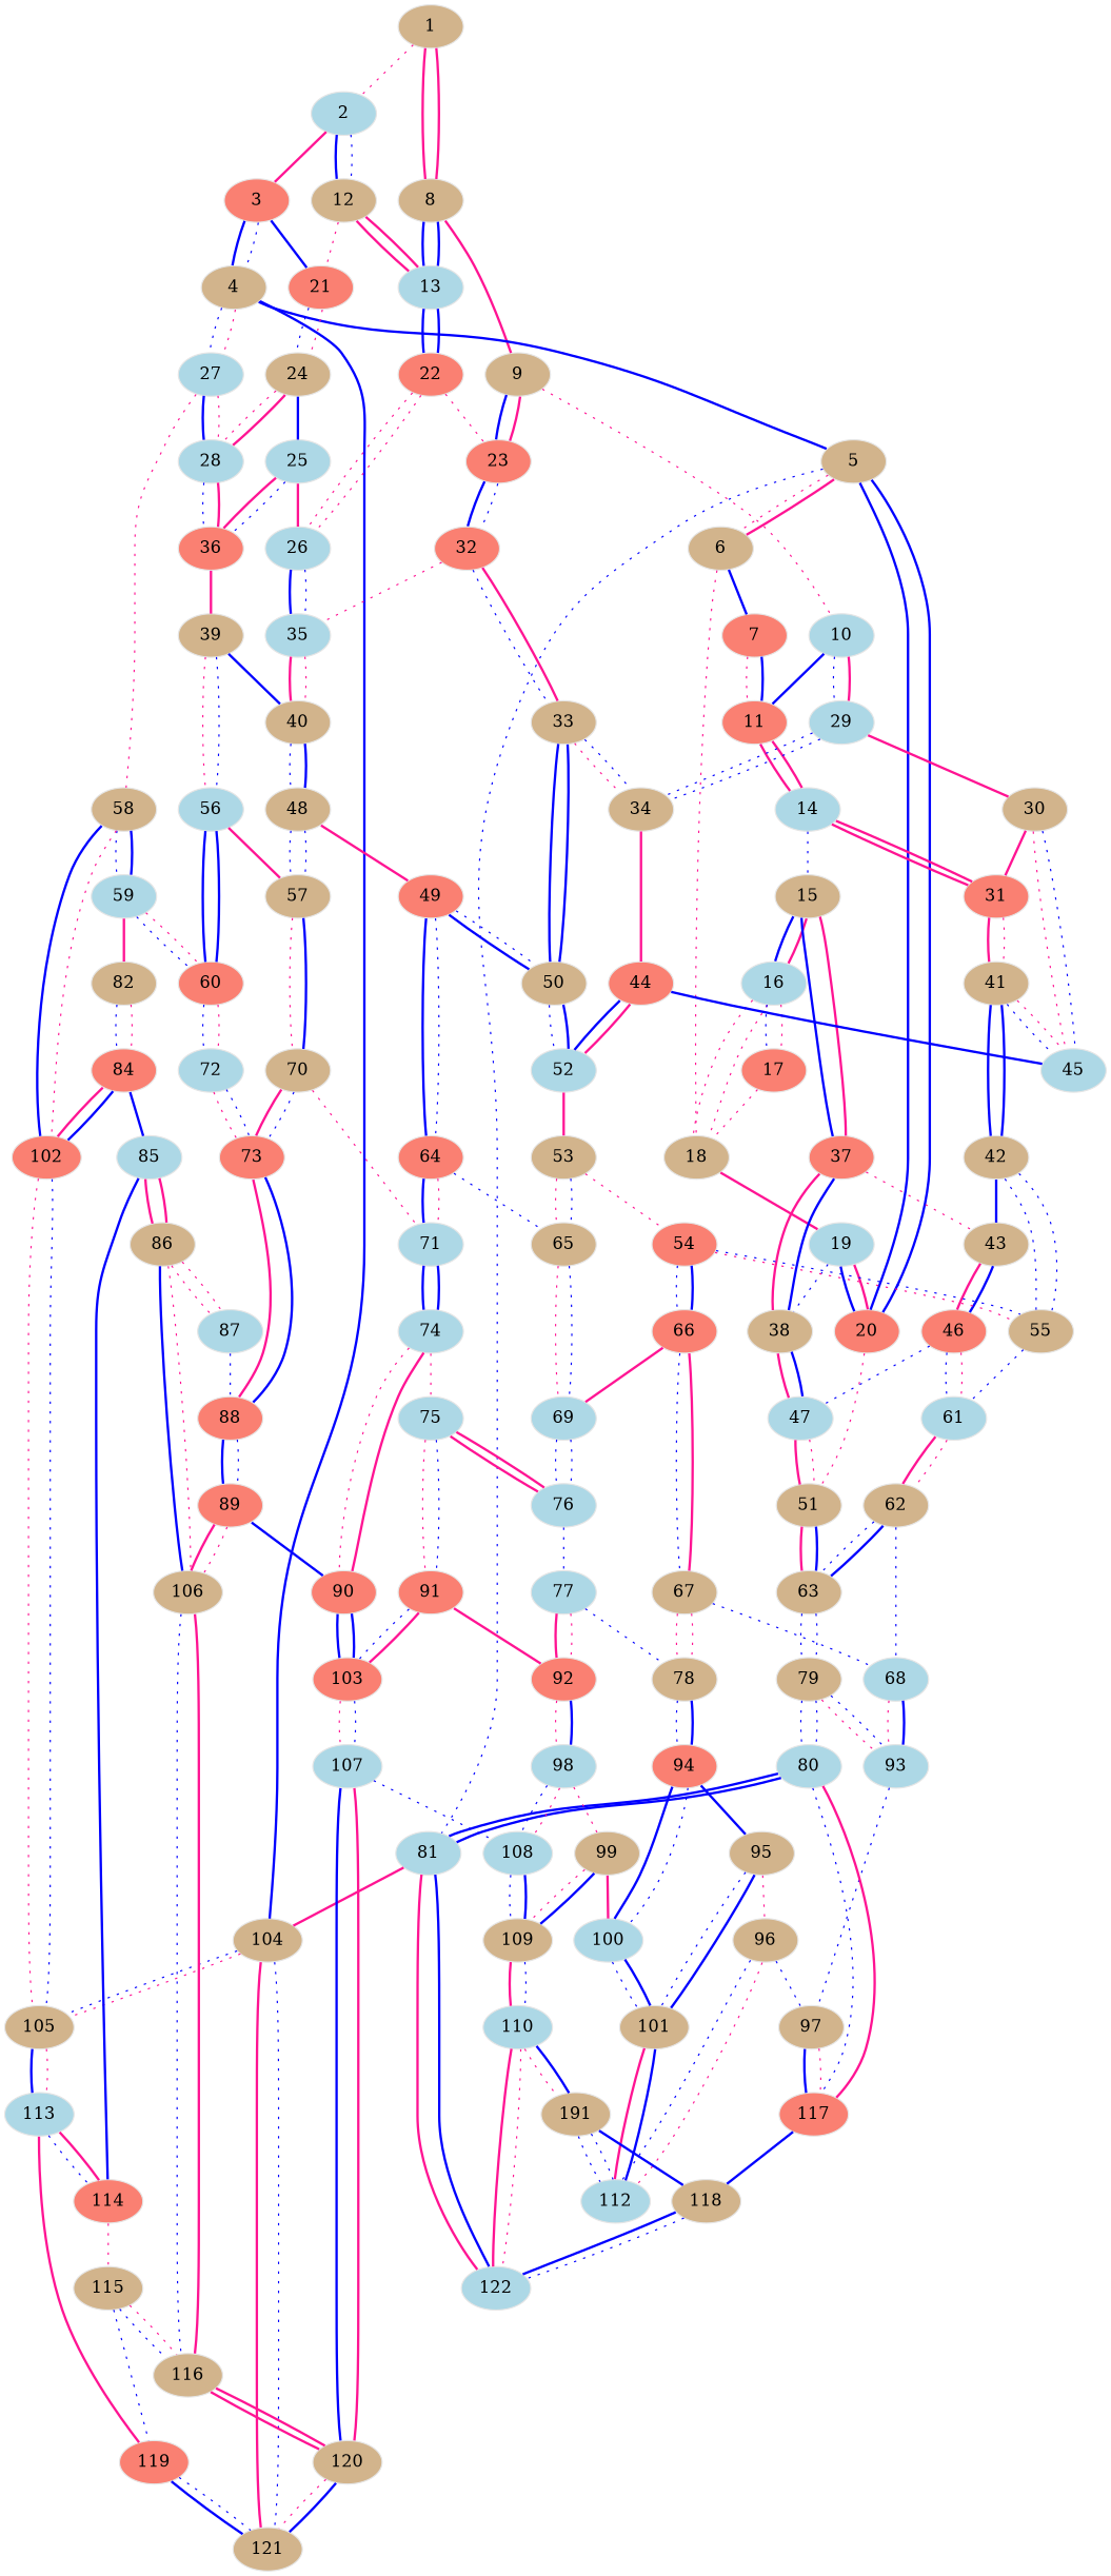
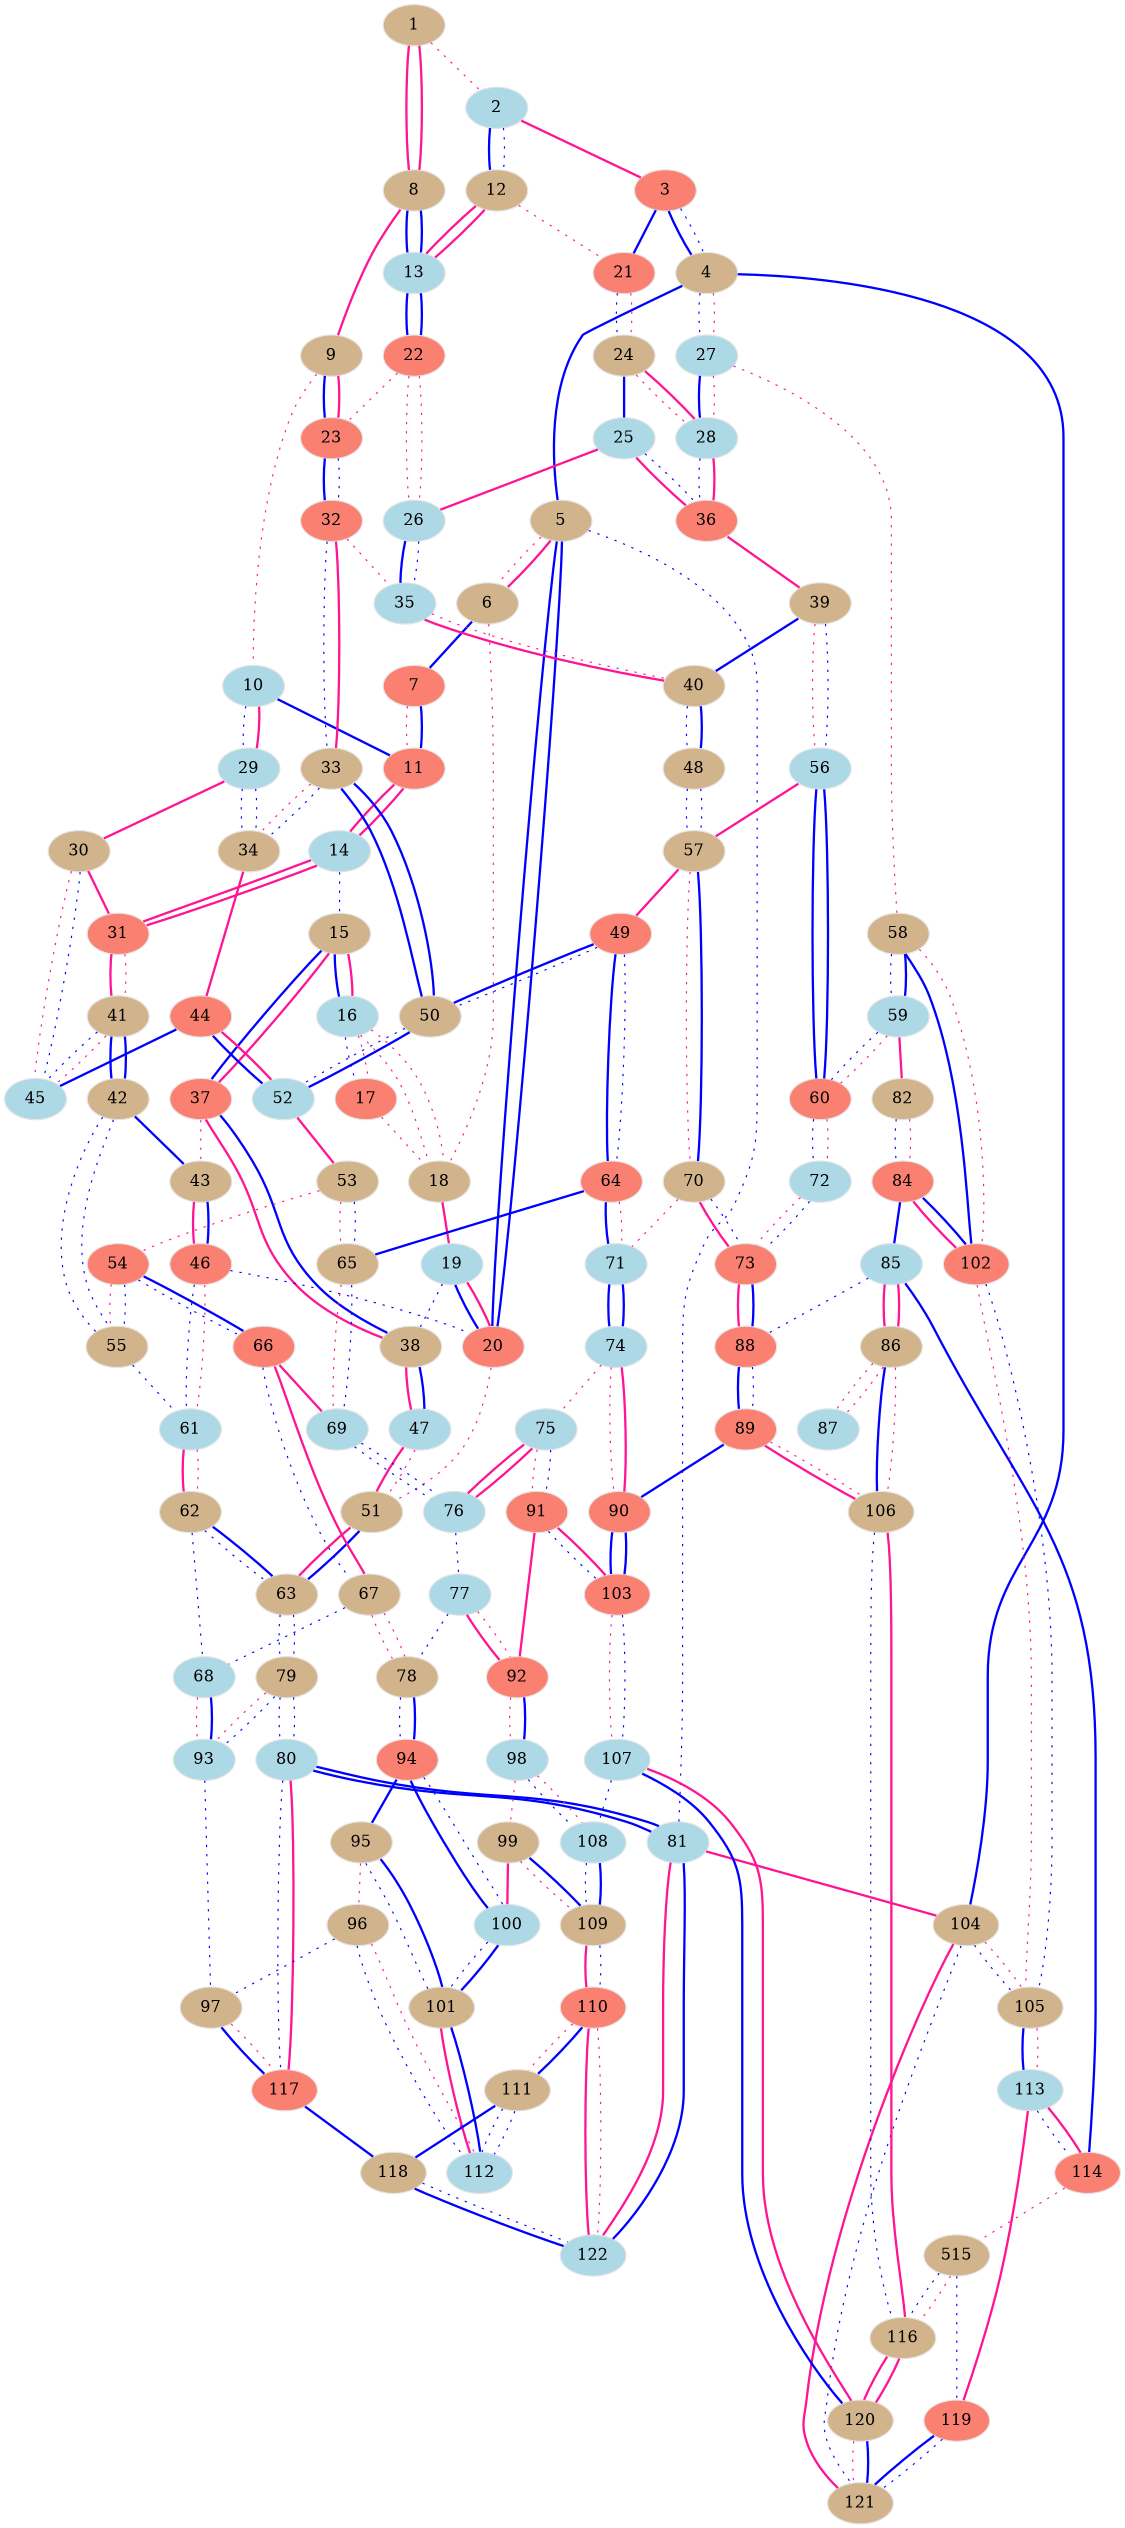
  graph {
    node [color=gray90 fillcolor=tan style=filled]
    edge [color=blue style=dotted]
    2 [fillcolor=lightblue]
    1
    8
    3 [fillcolor=salmon]
    12
    9
    13 [fillcolor=lightblue]
    4
    21 [fillcolor=salmon]
    5
    27 [fillcolor=lightblue]
    104
    24
    6
    20 [fillcolor=salmon]
    81 [fillcolor=lightblue]
    28 [fillcolor=lightblue]
    58
    105
    121
    7 [fillcolor=salmon]
    18
    51
    122 [fillcolor=lightblue]
    11 [fillcolor=salmon]
    17 [fillcolor=salmon]
    14 [fillcolor=lightblue]
    10 [fillcolor=lightblue]
    23 [fillcolor=salmon]
    22 [fillcolor=salmon]
    29 [fillcolor=lightblue]
    32 [fillcolor=salmon]
    30
    34
    15
    31 [fillcolor=salmon]
    26 [fillcolor=lightblue]
    16 [fillcolor=lightblue]
    37 [fillcolor=salmon]
    41
    38
    43
    19 [fillcolor=lightblue]
    47 [fillcolor=lightblue]
    63
    25 [fillcolor=lightblue]
    35 [fillcolor=lightblue]
    33
    36 [fillcolor=salmon]
    39
    40
    59 [fillcolor=lightblue]
    102 [fillcolor=salmon]
    45 [fillcolor=lightblue]
    44 [fillcolor=salmon]
    42
    50
    52 [fillcolor=lightblue]
    48
    56 [fillcolor=lightblue]
    46 [fillcolor=salmon]
    57
    60 [fillcolor=salmon]
    49 [fillcolor=salmon]
    55
    61 [fillcolor=lightblue]
    53
    62
    64 [fillcolor=salmon]
    70
    65
    71 [fillcolor=lightblue]
    79
    54 [fillcolor=salmon]
    66 [fillcolor=salmon]
    69 [fillcolor=lightblue]
    67
    72 [fillcolor=lightblue]
    73 [fillcolor=salmon]
    82
    84 [fillcolor=salmon]
    68 [fillcolor=lightblue]
    93 [fillcolor=lightblue]
    80 [fillcolor=lightblue]
    74 [fillcolor=lightblue]
    76 [fillcolor=lightblue]
    78
    94 [fillcolor=salmon]
    97
    77 [fillcolor=lightblue]
    88 [fillcolor=salmon]
    75 [fillcolor=lightblue]
    90 [fillcolor=salmon]
    89 [fillcolor=salmon]
    91 [fillcolor=salmon]
    103 [fillcolor=salmon]
    92 [fillcolor=salmon]
    98 [fillcolor=lightblue]
    95
    100 [fillcolor=lightblue]
    117 [fillcolor=salmon]
    118
    85 [fillcolor=lightblue]
    87 [fillcolor=lightblue]
    86
    114 [fillcolor=salmon]
    106
-   115
+   115 [label=515]
    116
    107 [fillcolor=lightblue]
    99
    108 [fillcolor=lightblue]
    96
    101
    112 [fillcolor=lightblue]
    109
-   110 [fillcolor=lightblue]
+   110 [fillcolor=salmon]
    113 [fillcolor=lightblue]
    120
    119 [fillcolor=salmon]
-   111 [label=191]
+   111
    2 -- 3 [color=deeppink style=bold]
    2 -- 12 [style=bold]
    2 -- 12
    1 -- 2 [color=deeppink]
    1 -- 8 [color=deeppink style=bold]
    1 -- 8 [color=deeppink style=bold]
    8 -- 9 [color=deeppink style=bold]
    8 -- 13 [style=bold]
    8 -- 13 [style=bold]
    3 -- 4 [style=bold]
    3 -- 4
    3 -- 21 [style=bold]
    12 -- 13 [color=deeppink style=bold]
    12 -- 13 [color=deeppink style=bold]
    12 -- 21 [color=deeppink]
    9 -- 10 [color=deeppink]
    9 -- 23 [style=bold]
    9 -- 23 [color=deeppink style=bold]
    13 -- 22 [style=bold]
    13 -- 22 [style=bold]
    4 -- 5 [style=bold]
    4 -- 27
    4 -- 27 [color=deeppink]
    4 -- 104 [style=bold]
    21 -- 24
    21 -- 24 [color=deeppink]
    5 -- 6 [color=deeppink]
    5 -- 6 [color=deeppink style=bold]
    5 -- 20 [style=bold]
    5 -- 20 [style=bold]
    5 -- 81
    27 -- 28 [style=bold]
    27 -- 28 [color=deeppink]
    27 -- 58 [color=deeppink]
    104 -- 105
    104 -- 105 [color=deeppink]
    104 -- 121 [color=deeppink style=bold]
    104 -- 121
    24 -- 28 [color=deeppink]
    24 -- 28 [color=deeppink style=bold]
    24 -- 25 [style=bold]
    6 -- 7 [style=bold]
    6 -- 18 [color=deeppink]
    20 -- 51 [color=deeppink]
    81 -- 104 [color=deeppink style=bold]
    81 -- 122 [color=deeppink style=bold]
    81 -- 122 [style=bold]
    28 -- 36
    28 -- 36 [color=deeppink style=bold]
    58 -- 59
    58 -- 59 [style=bold]
    58 -- 102 [style=bold]
    58 -- 102 [color=deeppink]
    105 -- 113 [style=bold]
    105 -- 113 [color=deeppink]
    7 -- 11 [color=deeppink]
    7 -- 11 [style=bold]
    18 -- 19 [color=deeppink style=bold]
    51 -- 63 [color=deeppink style=bold]
    51 -- 63 [style=bold]
    11 -- 14 [color=deeppink style=bold]
    11 -- 14 [color=deeppink style=bold]
    17 -- 18 [color=deeppink]
    14 -- 15
    14 -- 31 [color=deeppink style=bold]
    14 -- 31 [color=deeppink style=bold]
    10 -- 11 [style=bold]
    10 -- 29
    10 -- 29 [color=deeppink style=bold]
    23 -- 32 [style=bold]
    23 -- 32
    22 -- 23 [color=deeppink]
    22 -- 26 [color=deeppink]
    22 -- 26 [color=deeppink]
    29 -- 30 [color=deeppink style=bold]
    29 -- 34
    29 -- 34
    32 -- 35 [color=deeppink]
    32 -- 33
    32 -- 33 [color=deeppink style=bold]
    30 -- 31 [color=deeppink style=bold]
    30 -- 45 [color=deeppink]
    30 -- 45
    34 -- 44 [color=deeppink style=bold]
    15 -- 16 [style=bold]
    15 -- 16 [color=deeppink style=bold]
    15 -- 37 [style=bold]
    15 -- 37 [color=deeppink style=bold]
    31 -- 41 [color=deeppink style=bold]
    31 -- 41 [color=deeppink]
    26 -- 35 [style=bold]
    26 -- 35
    16 -- 18 [color=deeppink]
    16 -- 18 [color=deeppink]
    16 -- 17
    16 -- 17 [color=deeppink]
    37 -- 38 [color=deeppink style=bold]
    37 -- 38 [style=bold]
    37 -- 43 [color=deeppink]
    41 -- 45
    41 -- 45 [color=deeppink]
    41 -- 42 [style=bold]
    41 -- 42 [style=bold]
    38 -- 47 [color=deeppink style=bold]
    38 -- 47 [style=bold]
    43 -- 46 [color=deeppink style=bold]
    43 -- 46 [style=bold]
    19 -- 20 [style=bold]
    19 -- 20 [color=deeppink style=bold]
    19 -- 38
    47 -- 51 [color=deeppink style=bold]
    47 -- 51 [color=deeppink]
    63 -- 79
    63 -- 79
    25 -- 26 [color=deeppink style=bold]
    25 -- 36 [color=deeppink style=bold]
    25 -- 36
    35 -- 40 [color=deeppink style=bold]
    35 -- 40 [color=deeppink]
    33 -- 34 [color=deeppink]
    33 -- 34
    33 -- 50 [style=bold]
    33 -- 50 [style=bold]
    36 -- 39 [color=deeppink style=bold]
    39 -- 40 [style=bold]
    39 -- 56 [color=deeppink]
    39 -- 56
    40 -- 48
    40 -- 48 [style=bold]
    59 -- 60
    59 -- 60 [color=deeppink]
    59 -- 82 [color=deeppink style=bold]
    102 -- 105 [color=deeppink]
    102 -- 105
    44 -- 45 [style=bold]
    44 -- 52 [style=bold]
    44 -- 52 [color=deeppink style=bold]
    42 -- 43 [style=bold]
    42 -- 55
    42 -- 55
    50 -- 52
    50 -- 52 [style=bold]
    52 -- 53 [color=deeppink style=bold]
    48 -- 57
    48 -- 57
-   48 -- 49 [color=deeppink style=bold]
+   57 -- 49 [color=deeppink style=bold]
    56 -- 57 [color=deeppink style=bold]
    56 -- 60 [style=bold]
    56 -- 60 [style=bold]
-   46 -- 47
+   46 -- 20
    46 -- 61
    46 -- 61 [color=deeppink]
    57 -- 70 [color=deeppink]
    57 -- 70 [style=bold]
    60 -- 72
    60 -- 72 [color=deeppink]
    49 -- 50 [style=bold]
    49 -- 50
    49 -- 64 [style=bold]
    49 -- 64
    55 -- 61
    61 -- 62 [color=deeppink style=bold]
    61 -- 62 [color=deeppink]
    53 -- 65 [color=deeppink]
    53 -- 65
    53 -- 54 [color=deeppink]
    62 -- 63
    62 -- 63 [style=bold]
    62 -- 68
-   64 -- 65
+   64 -- 65 [style=bold]
    64 -- 71 [style=bold]
    64 -- 71 [color=deeppink]
    70 -- 71 [color=deeppink]
    70 -- 73 [color=deeppink style=bold]
    70 -- 73
    65 -- 69 [color=deeppink]
    65 -- 69
    71 -- 74 [style=bold]
    71 -- 74 [style=bold]
    79 -- 93 [color=deeppink]
    79 -- 93
    79 -- 80
    79 -- 80
    54 -- 55 [color=deeppink]
    54 -- 55
    54 -- 66
    54 -- 66 [style=bold]
    66 -- 69 [color=deeppink style=bold]
    66 -- 67
    66 -- 67 [color=deeppink style=bold]
    69 -- 76
    69 -- 76
    67 -- 68
    67 -- 78 [color=deeppink]
    67 -- 78 [color=deeppink]
    72 -- 73 [color=deeppink]
    72 -- 73
    73 -- 88 [color=deeppink style=bold]
    73 -- 88 [style=bold]
    82 -- 84
    82 -- 84 [color=deeppink]
    84 -- 102 [color=deeppink style=bold]
    84 -- 102 [style=bold]
    84 -- 85 [style=bold]
    68 -- 93 [color=deeppink]
    68 -- 93 [style=bold]
    93 -- 97
    80 -- 81 [style=bold]
    80 -- 81 [style=bold]
    80 -- 117
    80 -- 117 [color=deeppink style=bold]
    74 -- 75 [color=deeppink]
    74 -- 90 [color=deeppink]
    74 -- 90 [color=deeppink style=bold]
    76 -- 77
    78 -- 94
    78 -- 94 [style=bold]
    94 -- 95 [style=bold]
    94 -- 100 [style=bold]
    94 -- 100
    97 -- 117 [style=bold]
    97 -- 117 [color=deeppink]
    77 -- 78
    77 -- 92 [color=deeppink style=bold]
    77 -- 92 [color=deeppink]
    88 -- 89 [style=bold]
    88 -- 89
    75 -- 76 [color=deeppink style=bold]
    75 -- 76 [color=deeppink style=bold]
    75 -- 91 [color=deeppink]
    75 -- 91
    90 -- 103 [style=bold]
    90 -- 103 [style=bold]
    89 -- 90 [style=bold]
    89 -- 106 [color=deeppink style=bold]
    89 -- 106 [color=deeppink]
    91 -- 103
    91 -- 103 [color=deeppink style=bold]
    91 -- 92 [color=deeppink style=bold]
    103 -- 107 [color=deeppink]
    103 -- 107
    92 -- 98 [color=deeppink]
    92 -- 98 [style=bold]
    98 -- 99 [color=deeppink]
    98 -- 108
    98 -- 108 [color=deeppink]
    95 -- 96 [color=deeppink]
    95 -- 101
    95 -- 101 [style=bold]
    100 -- 101
    100 -- 101 [style=bold]
    117 -- 118 [style=bold]
    118 -- 122 [style=bold]
    118 -- 122
    85 -- 86 [color=deeppink style=bold]
    85 -- 86 [color=deeppink style=bold]
    85 -- 114 [style=bold]
-   87 -- 88
+   85 -- 88
    86 -- 87 [color=deeppink]
    86 -- 87 [color=deeppink]
    86 -- 106 [style=bold]
    86 -- 106 [color=deeppink]
    114 -- 115 [color=deeppink]
    106 -- 116
    106 -- 116 [color=deeppink style=bold]
    115 -- 116
    115 -- 116 [color=deeppink]
    115 -- 119
    116 -- 120 [color=deeppink style=bold]
    116 -- 120 [color=deeppink style=bold]
    107 -- 108
    107 -- 120 [style=bold]
    107 -- 120 [color=deeppink style=bold]
    99 -- 100 [color=deeppink style=bold]
    99 -- 109 [color=deeppink]
    99 -- 109 [style=bold]
    108 -- 109
    108 -- 109 [style=bold]
    96 -- 97
    96 -- 112
    96 -- 112 [color=deeppink]
    101 -- 112 [color=deeppink style=bold]
    101 -- 112 [style=bold]
    109 -- 110 [color=deeppink style=bold]
    109 -- 110
    110 -- 122 [color=deeppink style=bold]
    110 -- 122 [color=deeppink]
    110 -- 111 [color=deeppink]
    110 -- 111 [style=bold]
    113 -- 114
    113 -- 114 [color=deeppink style=bold]
    113 -- 119 [color=deeppink style=bold]
    120 -- 121 [color=deeppink]
    120 -- 121 [style=bold]
    119 -- 121 [style=bold]
    119 -- 121
    111 -- 118 [style=bold]
    111 -- 112
    111 -- 112
  }
